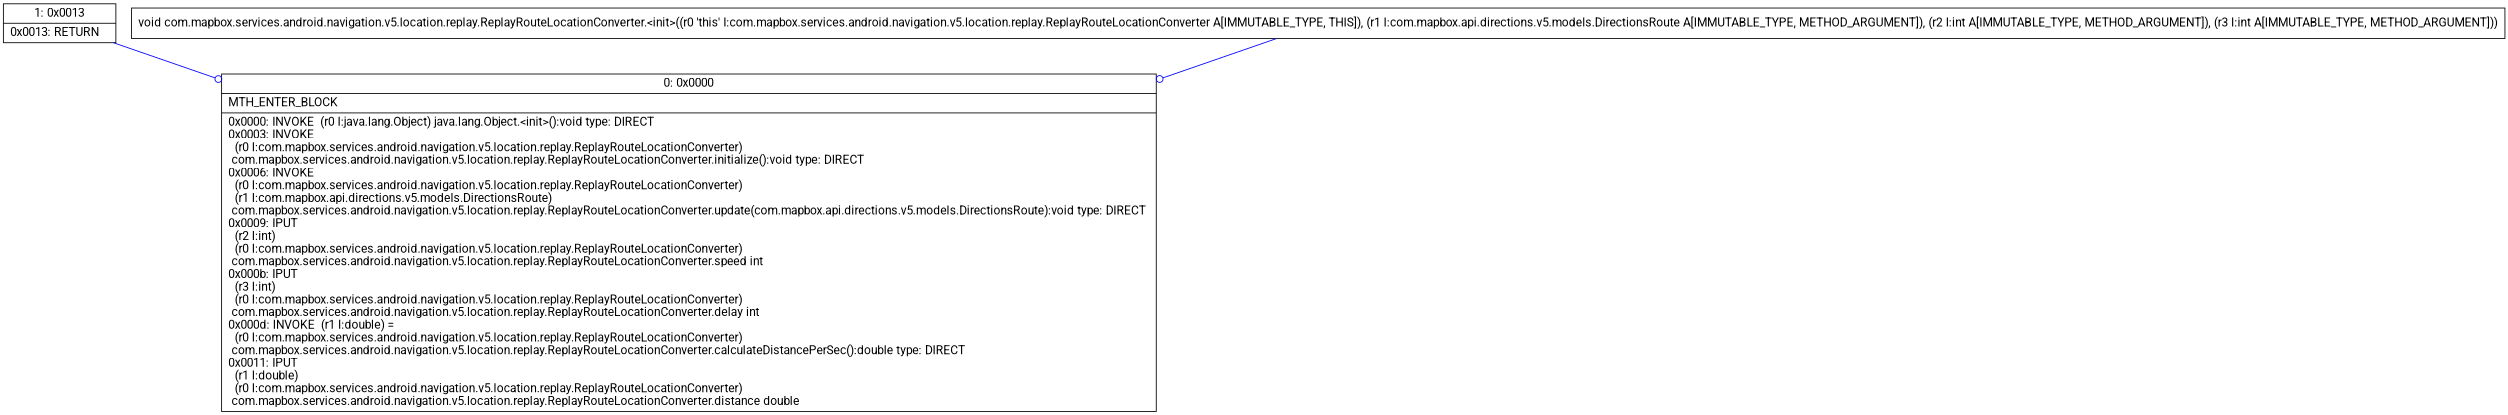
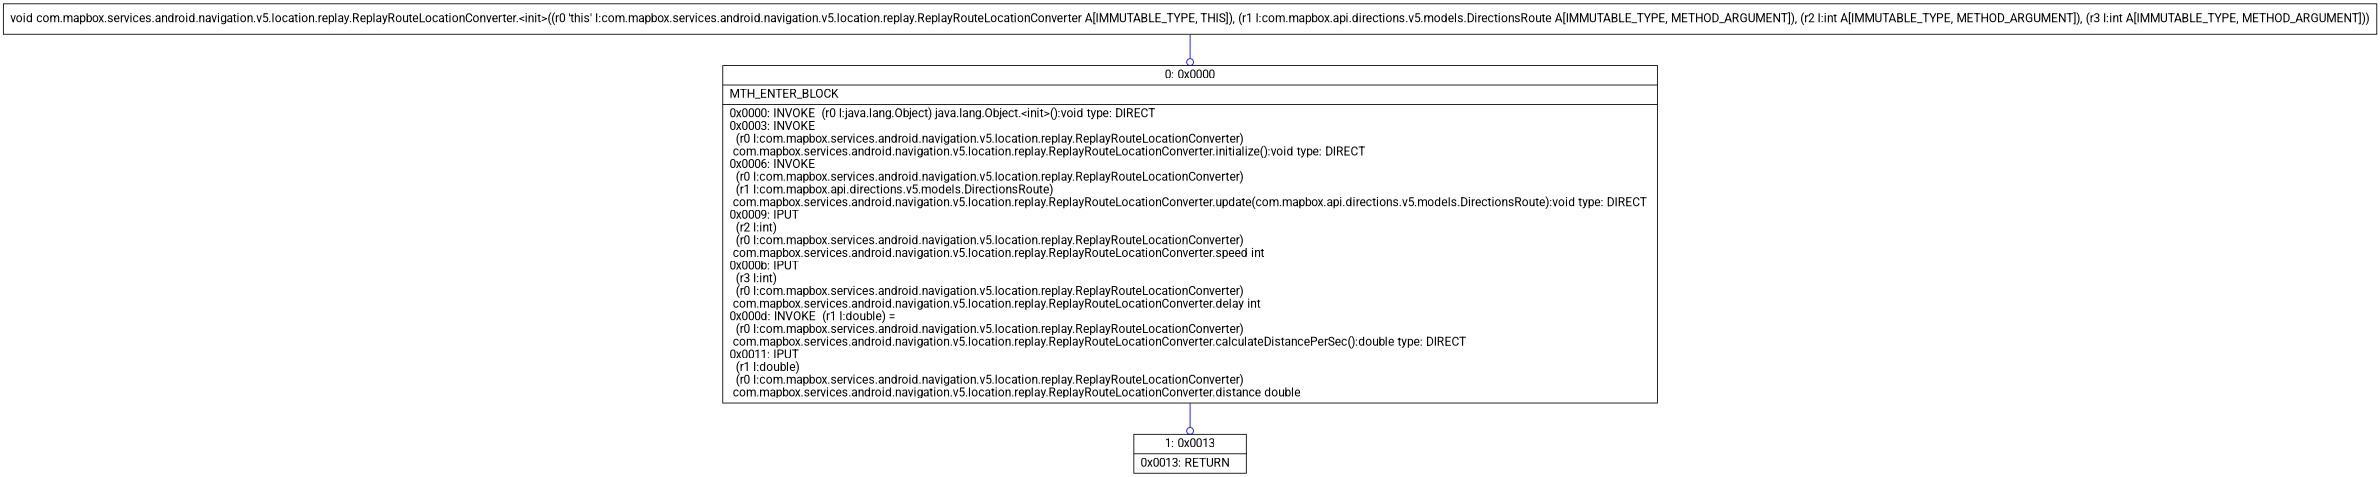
  digraph {
    fontname=Roboto
    node [shape=record fontname=Roboto]
    edge [color=blue style=solid arrowhead=odot fontname=Roboto]
    n1 [label="{0\:\ 0x0000|MTH_ENTER_BLOCK\l|0x0000: INVOKE  (r0 I:java.lang.Object) java.lang.Object.\<init\>():void type: DIRECT \l0x0003: INVOKE  \l  (r0 I:com.mapbox.services.android.navigation.v5.location.replay.ReplayRouteLocationConverter)\l com.mapbox.services.android.navigation.v5.location.replay.ReplayRouteLocationConverter.initialize():void type: DIRECT \l0x0006: INVOKE  \l  (r0 I:com.mapbox.services.android.navigation.v5.location.replay.ReplayRouteLocationConverter)\l  (r1 I:com.mapbox.api.directions.v5.models.DirectionsRoute)\l com.mapbox.services.android.navigation.v5.location.replay.ReplayRouteLocationConverter.update(com.mapbox.api.directions.v5.models.DirectionsRoute):void type: DIRECT \l0x0009: IPUT  \l  (r2 I:int)\l  (r0 I:com.mapbox.services.android.navigation.v5.location.replay.ReplayRouteLocationConverter)\l com.mapbox.services.android.navigation.v5.location.replay.ReplayRouteLocationConverter.speed int \l0x000b: IPUT  \l  (r3 I:int)\l  (r0 I:com.mapbox.services.android.navigation.v5.location.replay.ReplayRouteLocationConverter)\l com.mapbox.services.android.navigation.v5.location.replay.ReplayRouteLocationConverter.delay int \l0x000d: INVOKE  (r1 I:double) = \l  (r0 I:com.mapbox.services.android.navigation.v5.location.replay.ReplayRouteLocationConverter)\l com.mapbox.services.android.navigation.v5.location.replay.ReplayRouteLocationConverter.calculateDistancePerSec():double type: DIRECT \l0x0011: IPUT  \l  (r1 I:double)\l  (r0 I:com.mapbox.services.android.navigation.v5.location.replay.ReplayRouteLocationConverter)\l com.mapbox.services.android.navigation.v5.location.replay.ReplayRouteLocationConverter.distance double \l}"]
    n2 [label="{1\:\ 0x0013|0x0013: RETURN   \l}"]
    n3 [label="{void com.mapbox.services.android.navigation.v5.location.replay.ReplayRouteLocationConverter.\<init\>((r0 'this' I:com.mapbox.services.android.navigation.v5.location.replay.ReplayRouteLocationConverter A[IMMUTABLE_TYPE, THIS]), (r1 I:com.mapbox.api.directions.v5.models.DirectionsRoute A[IMMUTABLE_TYPE, METHOD_ARGUMENT]), (r2 I:int A[IMMUTABLE_TYPE, METHOD_ARGUMENT]), (r3 I:int A[IMMUTABLE_TYPE, METHOD_ARGUMENT])) }"]
-   n2 -> n1
+   n1 -> n2
    n3 -> n1
  }
